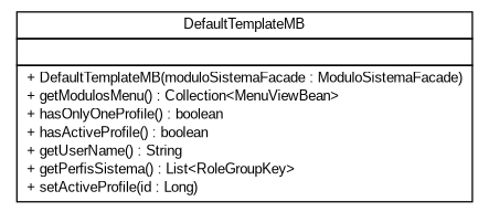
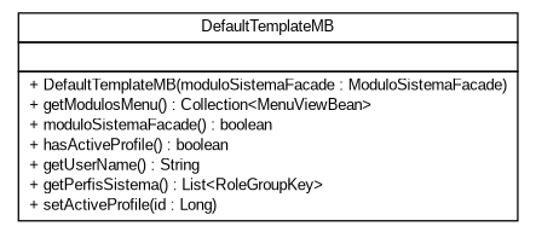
  digraph {
    nodesep=0.25
    ranksep=0.5
-   n1 [fontcolor=black fontname=arial fontsize=10.0 label=<<table title="br.gov.to.sefaz.seg.template.managedbean.DefaultTemplateMB" border="0" cellborder="1" cellspacing="0" cellpadding="2" port="p" href="./DefaultTemplateMB.html"> 		<tr><td><table border="0" cellspacing="0" cellpadding="1"> <tr><td align="center" balign="center"> DefaultTemplateMB </td></tr> 		</table></td></tr> 		<tr><td><table border="0" cellspacing="0" cellpadding="1"> <tr><td align="left" balign="left">  </td></tr> 		</table></td></tr> 		<tr><td><table border="0" cellspacing="0" cellpadding="1"> <tr><td align="left" balign="left"> + DefaultTemplateMB(moduloSistemaFacade : ModuloSistemaFacade) </td></tr> <tr><td align="left" balign="left"> + getModulosMenu() : Collection&lt;MenuViewBean&gt; </td></tr> <tr><td align="left" balign="left"> + hasOnlyOneProfile() : boolean </td></tr> <tr><td align="left" balign="left"> + hasActiveProfile() : boolean </td></tr> <tr><td align="left" balign="left"> + getUserName() : String </td></tr> <tr><td align="left" balign="left"> + getPerfisSistema() : List&lt;RoleGroupKey&gt; </td></tr> <tr><td align="left" balign="left"> + setActiveProfile(id : Long) </td></tr> 		</table></td></tr> 		</table>> shape=plaintext]
+   n1 [fontcolor=black fontname=arial fontsize=10.0 label=<<table title="br.gov.to.sefaz.seg.template.managedbean.DefaultTemplateMB" border="0" cellborder="1" cellspacing="0" cellpadding="2" port="p" href="./DefaultTemplateMB.html"> 		<tr><td><table border="0" cellspacing="0" cellpadding="1"> <tr><td align="center" balign="center"> DefaultTemplateMB </td></tr> 		</table></td></tr> 		<tr><td><table border="0" cellspacing="0" cellpadding="1"> <tr><td align="left" balign="left">  </td></tr> 		</table></td></tr> 		<tr><td><table border="0" cellspacing="0" cellpadding="1"> <tr><td align="left" balign="left"> + DefaultTemplateMB(moduloSistemaFacade : ModuloSistemaFacade) </td></tr> <tr><td align="left" balign="left"> + getModulosMenu() : Collection&lt;MenuViewBean&gt; </td></tr> <tr><td align="left" balign="left"> + moduloSistemaFacade() : boolean </td></tr> <tr><td align="left" balign="left"> + hasActiveProfile() : boolean </td></tr> <tr><td align="left" balign="left"> + getUserName() : String </td></tr> <tr><td align="left" balign="left"> + getPerfisSistema() : List&lt;RoleGroupKey&gt; </td></tr> <tr><td align="left" balign="left"> + setActiveProfile(id : Long) </td></tr> 		</table></td></tr> 		</table>> shape=plaintext]
  }
